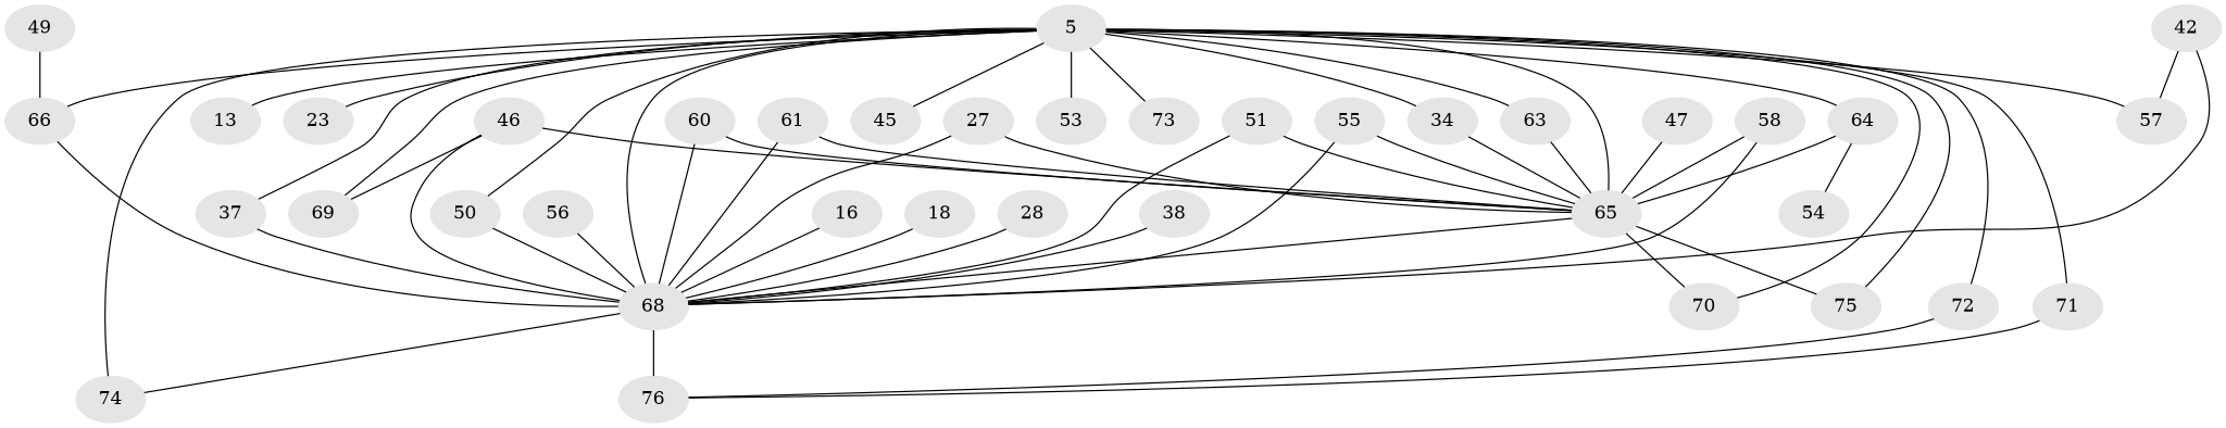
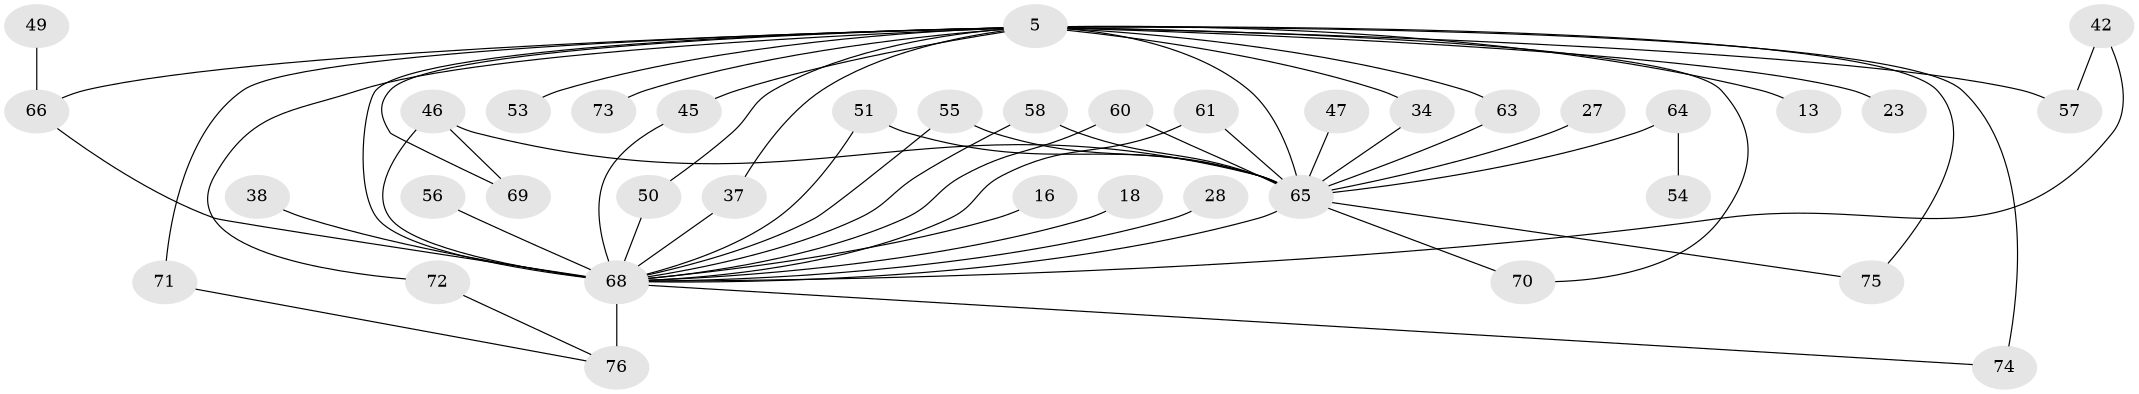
  graph {
    node [color=gray90 style=filled]
    5 [super="+2+4"]
    13
    23
    34
    37 [super="+11"]
    45
    50
    53
    57 [super="+33"]
    63
    64 [super="+17+41+14"]
    65 [super="+7+8"]
    66
    68 [super="+25+36+30+62+24+26+39+48+44"]
    69
    70
    71
    72
    73
    74 [super="+59"]
    75
    54
    76 [super="+52+43+67"]
    16
    18
    27
    28
    38
    42
    46 [super="+35"]
    47
    49
    51 [super="+20"]
    55
    56
    58
    60
    61
    5 -- 13 [weight=2]
    5 -- 23 [weight=2]
    5 -- 34
    5 -- 37
    5 -- 45 [weight=2]
    5 -- 50
    5 -- 53 [weight=2]
    5 -- 57 [weight=3]
    5 -- 63
-   5 -- 64 [weight=3]
    5 -- 65 [weight=17]
    5 -- 66
    5 -- 68 [weight=18]
    5 -- 69
    5 -- 70
    5 -- 71
    5 -- 72
    5 -- 73 [weight=2]
    5 -- 74 [weight=2]
    5 -- 75
    34 -- 65
    37 -- 68 [weight=2]
    50 -- 68
    63 -- 65
    64 -- 65 [weight=2]
    64 -- 54 [weight=2]
    65 -- 68 [weight=14]
    65 -- 70
    65 -- 75
    66 -- 68
    68 -- 74
    68 -- 76 [weight=6]
    71 -- 76
    72 -- 76
    16 -- 68
    18 -- 68 [weight=2]
    27 -- 65
-   27 -- 68
+   45 -- 68
    28 -- 68
    38 -- 68
    42 -- 57
    42 -- 68
    46 -- 65
    46 -- 68 [weight=3]
    46 -- 69
    47 -- 65 [weight=2]
    49 -- 66
    51 -- 65 [weight=2]
    51 -- 68
    55 -- 65
    55 -- 68
    56 -- 68 [weight=2]
    58 -- 65
    58 -- 68
    60 -- 65
    60 -- 68
    61 -- 65
    61 -- 68
  }
